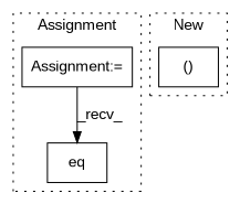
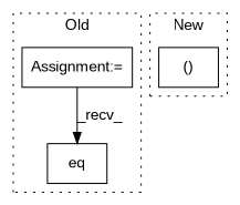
  digraph {
    fontname="Liberation Sans"
    node [shape=box fontname="Liberation Sans"]
    n1 [a=32 l="3,1" label=eq s="2685,2700"]
    n2 [a=7 l=1 label="Assignment:=" s=2644]
    n3 [a=106 l=45 label="()" s=2364]
    subgraph cluster_1 {
-     label=Assignment
+     label=Old
      style=dotted
      n1
      n2
    }
    subgraph cluster_2 {
      label=New
      style=dotted
      n3
    }
    n2 -> n1 [label=_recv_ fontname="Liberation Sans"]
  }
